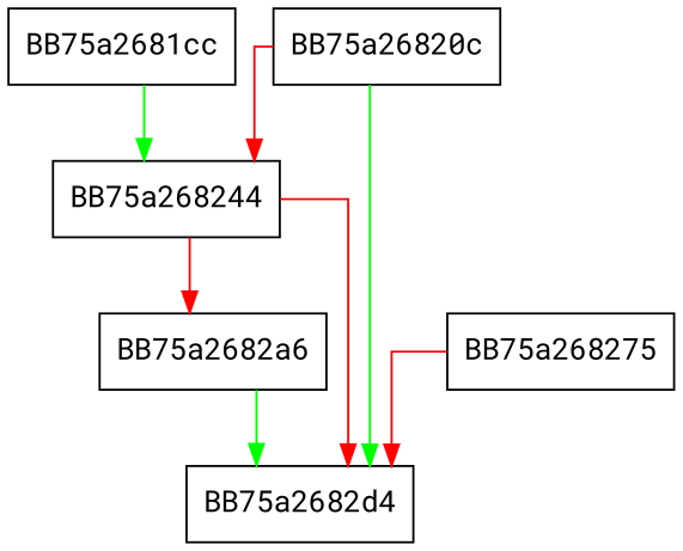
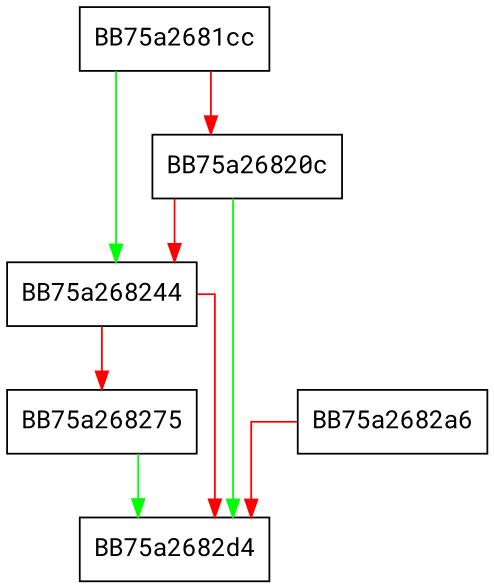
  digraph {
    fontname="Roboto Mono"
    splines=ortho
    node [fontname="Roboto Mono" shape=box]
    edge [color=red fontname="Roboto Mono"]
    BB75a2681cc
    BB75a26820c
    BB75a268244
    BB75a2682d4
    BB75a268275
    BB75a2682a6
+   BB75a2681cc -> BB75a26820c
    BB75a2681cc -> BB75a268244 [color=green]
    BB75a26820c -> BB75a268244
    BB75a26820c -> BB75a2682d4 [color=green]
    BB75a268244 -> BB75a2682d4
-   BB75a268244 -> BB75a2682a6
-   BB75a268275 -> BB75a2682d4
-   BB75a2682a6 -> BB75a2682d4 [color=green]
+   BB75a268244 -> BB75a268275
+   BB75a268275 -> BB75a2682d4 [color=green]
+   BB75a2682a6 -> BB75a2682d4
  }
